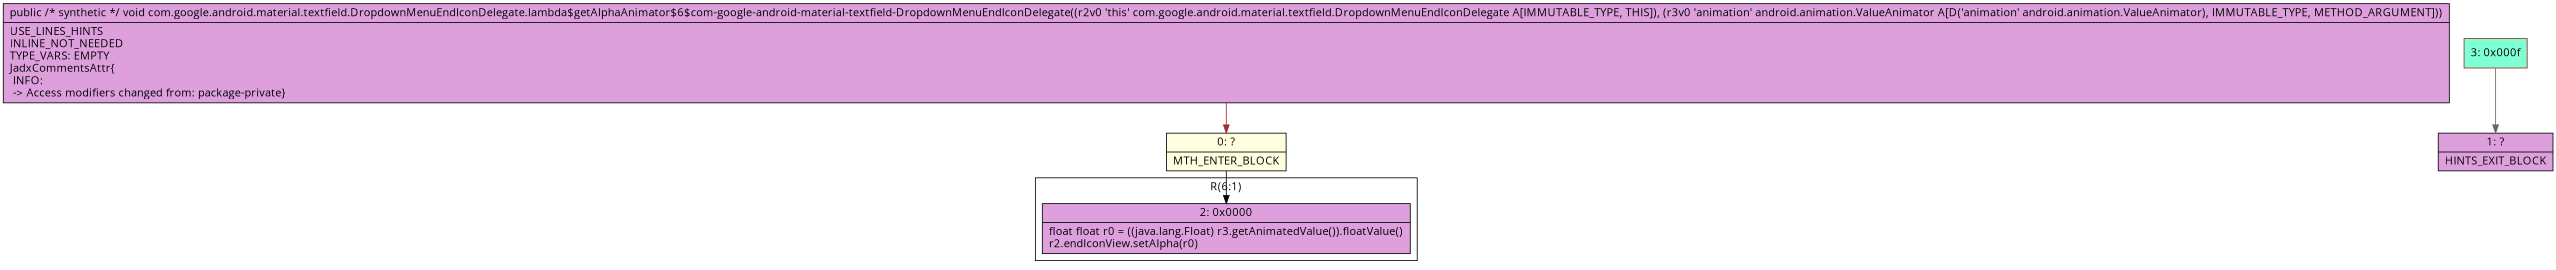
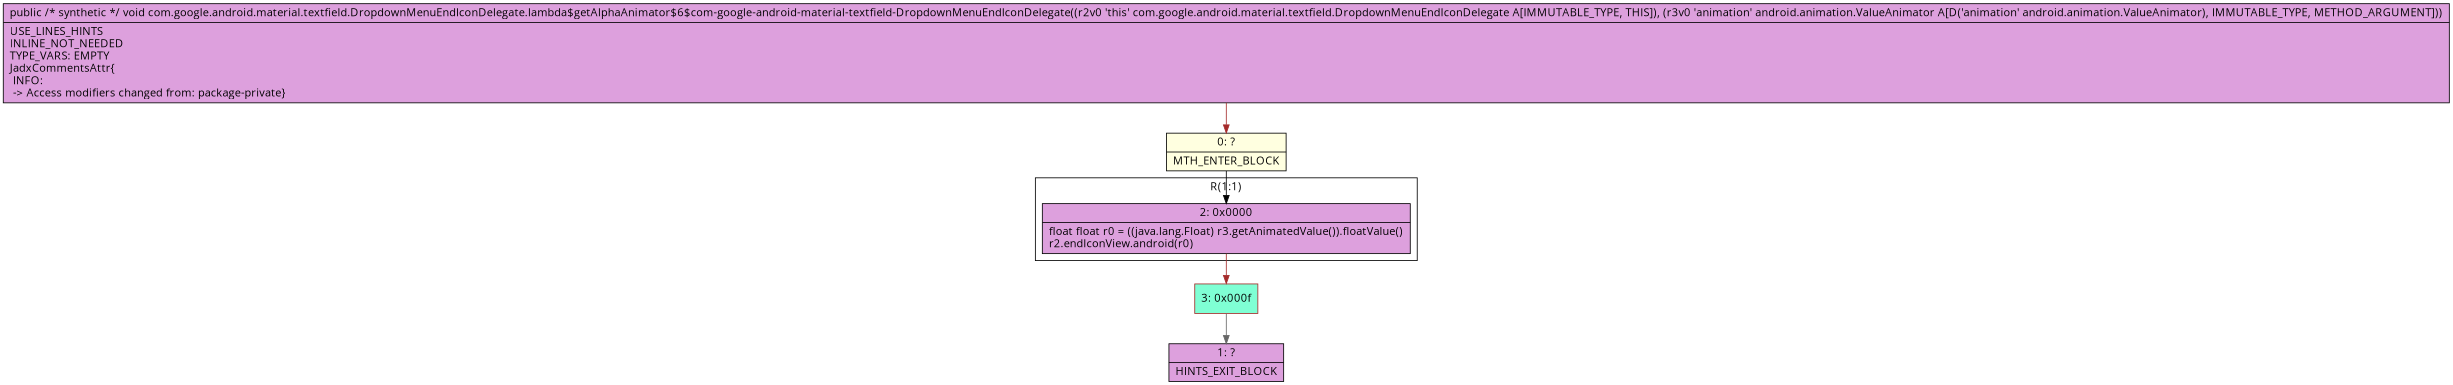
  digraph {
    fontname="Open Sans"
    node [color=black fillcolor=plum fontname="Open Sans" shape=record style=filled]
    edge [color=brown fontname="Open Sans"]
-   n1 [label="{2\:\ 0x0000|float float r0 = ((java.lang.Float) r3.getAnimatedValue()).floatValue()\lr2.endIconView.setAlpha(r0)\l}"]
+   n1 [label="{2\:\ 0x0000|float float r0 = ((java.lang.Float) r3.getAnimatedValue()).floatValue()\lr2.endIconView.android(r0)\l}"]
    n2 [color=brown fillcolor=aquamarine label="{3\:\ 0x000f}"]
    n3 [label="{1\:\ ?|HINTS_EXIT_BLOCK\l}"]
    n4 [fillcolor=lightyellow label="{0\:\ ?|MTH_ENTER_BLOCK\l}"]
    n5 [label="{public \/* synthetic *\/ void com.google.android.material.textfield.DropdownMenuEndIconDelegate.lambda$getAlphaAnimator$6$com\-google\-android\-material\-textfield\-DropdownMenuEndIconDelegate((r2v0 'this' com.google.android.material.textfield.DropdownMenuEndIconDelegate A[IMMUTABLE_TYPE, THIS]), (r3v0 'animation' android.animation.ValueAnimator A[D('animation' android.animation.ValueAnimator), IMMUTABLE_TYPE, METHOD_ARGUMENT]))  | USE_LINES_HINTS\lINLINE_NOT_NEEDED\lTYPE_VARS: EMPTY\lJadxCommentsAttr\{\l INFO: \l \-\> Access modifiers changed from: package\-private\}\l}"]
    subgraph cluster_1 {
-     label="R(6:1)"
+     label="R(1:1)"
      n1
    }
+   n1 -> n2
    n2 -> n3 [color=gray40]
    n4 -> n1 [color=black]
    n5 -> n4
  }
